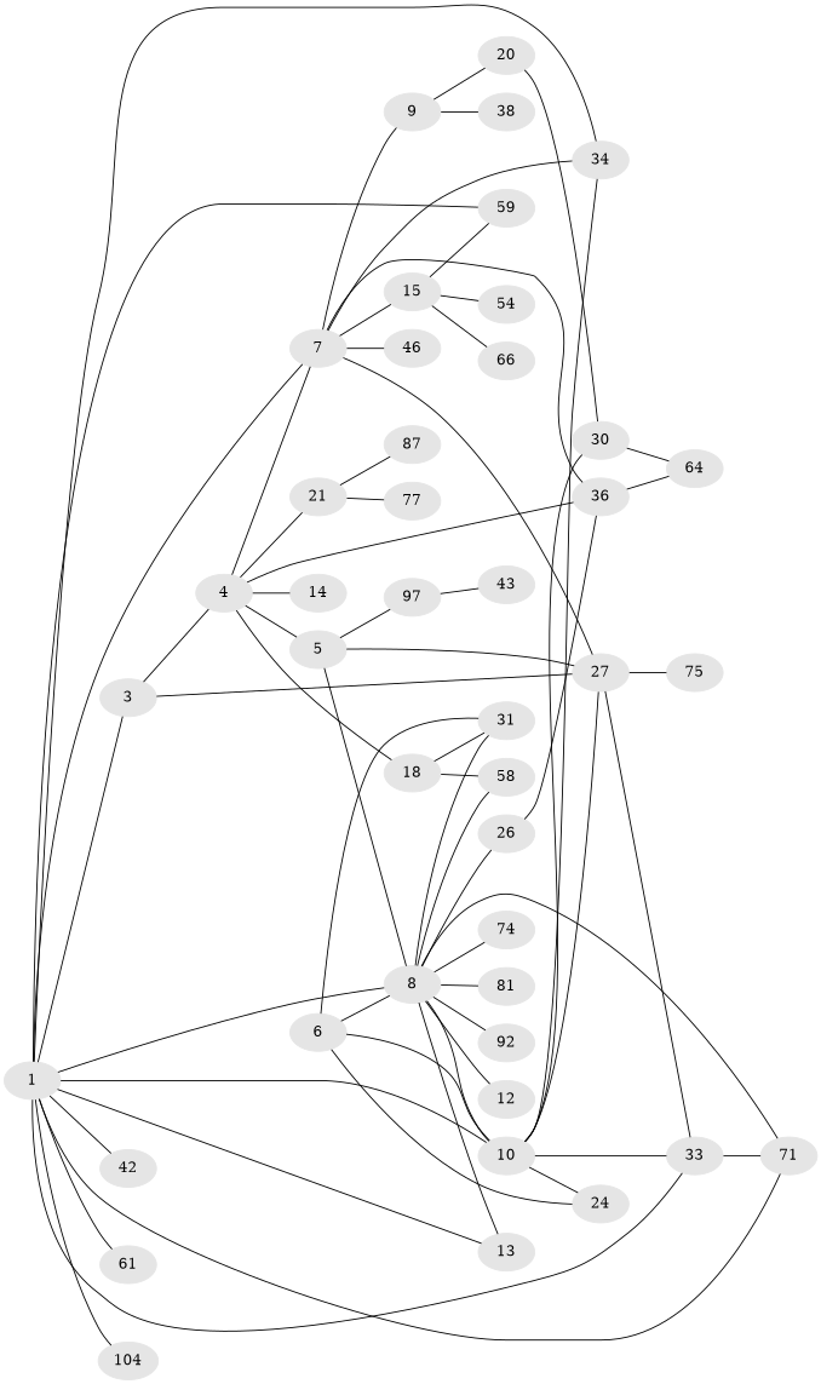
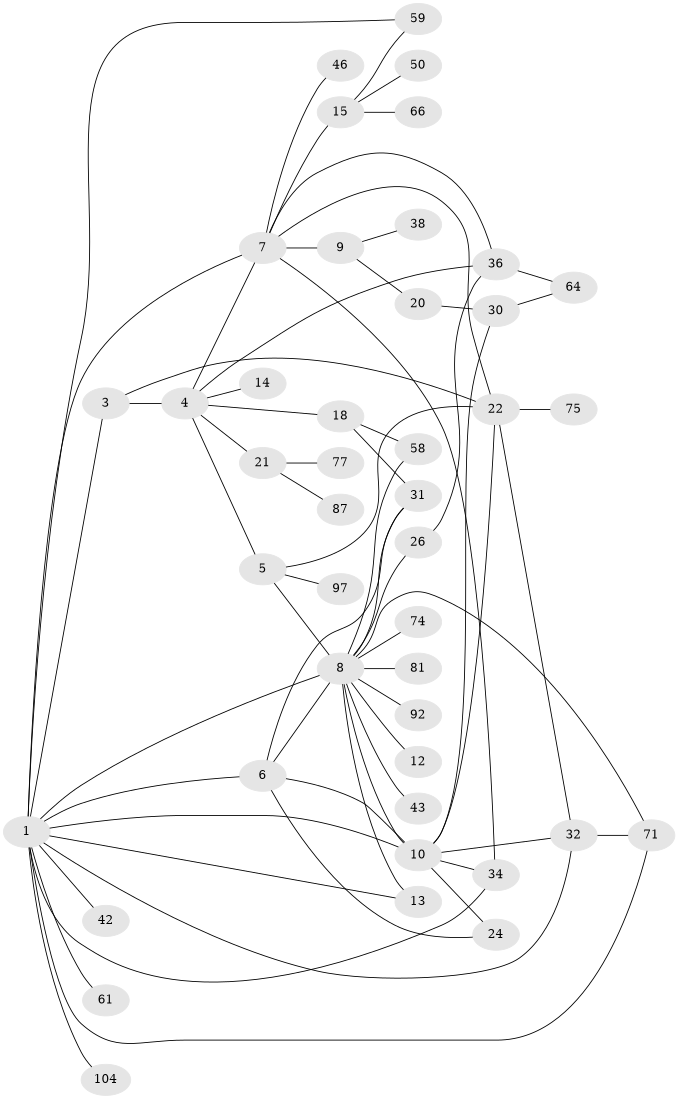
  graph {
    rankdir=LR
    node [color=gray90 style=filled]
    1 [super="+2+29+33"]
    3
    6 [super="+27+28"]
    7 [super="+67+11+23"]
    8 [super="+56+108+12"]
    10 [super="+17+19+68"]
    13 [super="+41+53+55+96"]
-   32 [super="+88+50" label=33]
+   32 [super="+88+50"]
    34
    42
    59 [super="+63"]
    61 [super="+65"]
    71 [super="+72"]
    104
    4
-   22 [super="+60+37" label=27]
+   22 [super="+60+37"]
    24
    31 [super="+40"]
    36 [super="+49"]
    9
    15 [super="+48"]
    46 [super="+101"]
    n23 [label=12 super="+102"]
    26 [super="+84+95"]
    43
    58 [super="+89+69+82"]
    74 [super="+103"]
    81
    92
    30 [super="+44+107"]
    5 [super="+78"]
    14
    18 [super="+52"]
    21 [super="+57"]
    75
    97
    64
    20
    38
-   54 [super="+99"]
+   54 [super="+99" label=50]
    66
    77
    87
    1 -- 3
+   1 -- 6
    1 -- 7 [weight=2]
    1 -- 8
    1 -- 10
    1 -- 13
    1 -- 32
    1 -- 34
    1 -- 42
    1 -- 59
    1 -- 61
    1 -- 71
    1 -- 104
    3 -- 4
    3 -- 22
    6 -- 8
    6 -- 10
    6 -- 24
    6 -- 31
    7 -- 34
    7 -- 22
    7 -- 36
    7 -- 9
    7 -- 15
    7 -- 46
    8 -- 10
    8 -- 13
    8 -- 71
    8 -- 31
    8 -- n23
    8 -- 26
-   97 -- 43
+   8 -- 43
    8 -- 58 [weight=2]
    8 -- 74
    8 -- 81 [weight=2]
    8 -- 92
    10 -- 32
    10 -- 34
    10 -- 22
    10 -- 24
    10 -- 30
    32 -- 71
    4 -- 7
    4 -- 36
    4 -- 5
    4 -- 14
    4 -- 18
    4 -- 21
    22 -- 32
    22 -- 75
    36 -- 64
    9 -- 20
    9 -- 38
    15 -- 59
    15 -- 54
    15 -- 66
    26 -- 36
    30 -- 64
    5 -- 8
    5 -- 22
    5 -- 97
    18 -- 31
    18 -- 58
    21 -- 77
    21 -- 87
    20 -- 30
  }
